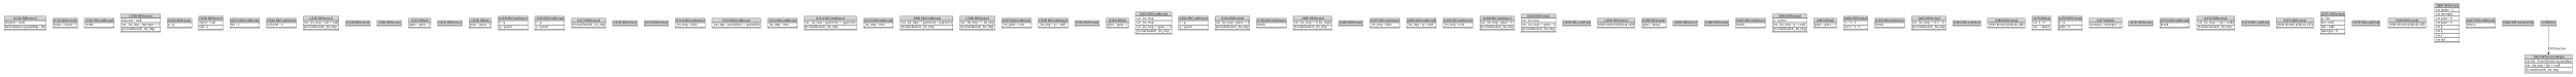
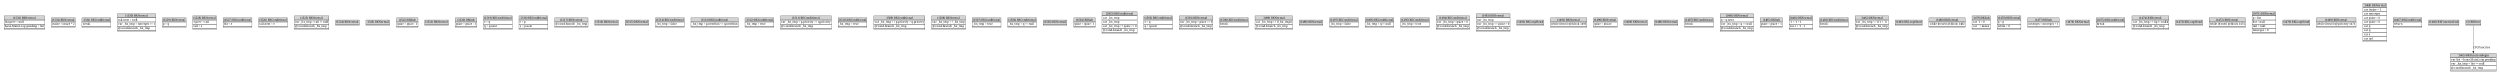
  digraph {
    fontname="Noto Serif"
    node [shape=plaintext fontname="Noto Serif"]
    n1 [label=<<table BORDER="0" CELLBORDER="1" CELLSPACING="0"> 	<tr><td port="in" bgcolor="lightgray">(1533) BKNormal</td></tr> 	<tr><td port="e0" align="left">list.prev = null</td></tr> 	<tr><td port="e1" align="left">haxe.MainLoop.pending = list</td></tr> 	<tr><td port="out"></td></tr> </table>>]
    n2 [label=<<table BORDER="0" CELLBORDER="1" CELLSPACING="0"> 	<tr><td port="in" bgcolor="lightgray">(1532) BKNormal</td></tr> 	<tr><td port="e0" align="left">insize = insize * 2</td></tr> 	<tr><td port="out"></td></tr> </table>>]
    n3 [label=<<table BORDER="0" CELLBORDER="1" CELLSPACING="0"> 	<tr><td port="in" bgcolor="lightgray">(1531) BKConditional</td></tr> 	<tr><td port="e0" align="left">break</td></tr> 	<tr><td port="out"></td></tr> </table>>]
    n4 [label=<<table BORDER="0" CELLBORDER="1" CELLSPACING="0"> 	<tr><td port="in" bgcolor="lightgray">(1530) BKNormal</td></tr> 	<tr><td port="e0" align="left">tail.next = null</td></tr> 	<tr><td port="e1" align="left">var _hx_tmp = nmerges &lt;= 1</td></tr> 	<tr><td port="e2" align="left">@:cond-branch _hx_tmp</td></tr> 	<tr><td port="out"></td></tr> </table>>]
    n5 [label=<<table BORDER="0" CELLBORDER="1" CELLSPACING="0"> 	<tr><td port="in" bgcolor="lightgray">(1529) BKNormal</td></tr> 	<tr><td port="e0" align="left">p = q</td></tr> 	<tr><td port="out"></td></tr> </table>>]
    n6 [label=<<table BORDER="0" CELLBORDER="1" CELLSPACING="0"> 	<tr><td port="in" bgcolor="lightgray">(1528) BKNormal</td></tr> 	<tr><td port="e0" align="left">e.prev = tail</td></tr> 	<tr><td port="e1" align="left">tail = e</td></tr> 	<tr><td port="out"></td></tr> </table>>]
    n7 [label=<<table BORDER="0" CELLBORDER="1" CELLSPACING="0"> 	<tr><td port="in" bgcolor="lightgray">(1527) BKConditional</td></tr> 	<tr><td port="e0" align="left">list = e</td></tr> 	<tr><td port="out"></td></tr> </table>>]
    n8 [label=<<table BORDER="0" CELLBORDER="1" CELLSPACING="0"> 	<tr><td port="in" bgcolor="lightgray">(1526) BKConditional</td></tr> 	<tr><td port="e0" align="left">tail.next = e</td></tr> 	<tr><td port="out"></td></tr> </table>>]
    n9 [label=<<table BORDER="0" CELLBORDER="1" CELLSPACING="0"> 	<tr><td port="in" bgcolor="lightgray">(1525) BKNormal</td></tr> 	<tr><td port="e0" align="left">var _hx_tmp = tail != null</td></tr> 	<tr><td port="e1" align="left">@:cond-branch _hx_tmp</td></tr> 	<tr><td port="out"></td></tr> </table>>]
    n10 [label=<<table BORDER="0" CELLBORDER="1" CELLSPACING="0"> 	<tr><td port="in" bgcolor="lightgray">(1524) BKNormal</td></tr> 	<tr><td port="out"></td></tr> </table>>]
    n11 [label=<<table BORDER="0" CELLBORDER="1" CELLSPACING="0"> 	<tr><td port="in" bgcolor="lightgray">(1523) BKNormal</td></tr> 	<tr><td port="out"></td></tr> </table>>]
    n12 [label=<<table BORDER="0" CELLBORDER="1" CELLSPACING="0"> 	<tr><td port="in" bgcolor="lightgray">(1522) BKSub</td></tr> 	<tr><td port="e0" align="left">qsize = qsize - 1</td></tr> 	<tr><td port="out"></td></tr> </table>>]
    n13 [label=<<table BORDER="0" CELLBORDER="1" CELLSPACING="0"> 	<tr><td port="in" bgcolor="lightgray">(1521) BKNormal</td></tr> 	<tr><td port="out"></td></tr> </table>>]
    n14 [label=<<table BORDER="0" CELLBORDER="1" CELLSPACING="0"> 	<tr><td port="in" bgcolor="lightgray">(1520) BKSub</td></tr> 	<tr><td port="e0" align="left">psize = psize - 1</td></tr> 	<tr><td port="out"></td></tr> </table>>]
    n15 [label=<<table BORDER="0" CELLBORDER="1" CELLSPACING="0"> 	<tr><td port="in" bgcolor="lightgray">(1519) BKConditional</td></tr> 	<tr><td port="e0" align="left">e = q</td></tr> 	<tr><td port="e1" align="left">q = q.next</td></tr> 	<tr><td port="out"></td></tr> </table>>]
    n16 [label=<<table BORDER="0" CELLBORDER="1" CELLSPACING="0"> 	<tr><td port="in" bgcolor="lightgray">(1518) BKConditional</td></tr> 	<tr><td port="e0" align="left">e = p</td></tr> 	<tr><td port="e1" align="left">p = p.next</td></tr> 	<tr><td port="out"></td></tr> </table>>]
    n17 [label=<<table BORDER="0" CELLBORDER="1" CELLSPACING="0"> 	<tr><td port="in" bgcolor="lightgray">(1517) BKNormal</td></tr> 	<tr><td port="e0" align="left">@:cond-branch _hx_tmp</td></tr> 	<tr><td port="out"></td></tr> </table>>]
    n18 [label=<<table BORDER="0" CELLBORDER="1" CELLSPACING="0"> 	<tr><td port="in" bgcolor="lightgray">(1516) BKNormal</td></tr> 	<tr><td port="out"></td></tr> </table>>]
    n19 [label=<<table BORDER="0" CELLBORDER="1" CELLSPACING="0"> 	<tr><td port="in" bgcolor="lightgray">(1515) BKNormal</td></tr> 	<tr><td port="out"></td></tr> </table>>]
    n20 [label=<<table BORDER="0" CELLBORDER="1" CELLSPACING="0"> 	<tr><td port="in" bgcolor="lightgray">(1514) BKConditional</td></tr> 	<tr><td port="e0" align="left">_hx_tmp = false</td></tr> 	<tr><td port="out"></td></tr> </table>>]
    n21 [label=<<table BORDER="0" CELLBORDER="1" CELLSPACING="0"> 	<tr><td port="in" bgcolor="lightgray">(1513) BKConditional</td></tr> 	<tr><td port="e0" align="left">_hx_tmp = p.nextRun &lt;= q.nextRun</td></tr> 	<tr><td port="out"></td></tr> </table>>]
    n22 [label=<<table BORDER="0" CELLBORDER="1" CELLSPACING="0"> 	<tr><td port="in" bgcolor="lightgray">(1512) BKConditional</td></tr> 	<tr><td port="e0" align="left">_hx_tmp = true</td></tr> 	<tr><td port="out"></td></tr> </table>>]
    n23 [label=<<table BORDER="0" CELLBORDER="1" CELLSPACING="0"> 	<tr><td port="in" bgcolor="lightgray">(1511) BKConditional</td></tr> 	<tr><td port="e0" align="left">var _hx_tmp = p.priority == q.priority</td></tr> 	<tr><td port="e1" align="left">@:cond-branch _hx_tmp</td></tr> 	<tr><td port="out"></td></tr> </table>>]
    n24 [label=<<table BORDER="0" CELLBORDER="1" CELLSPACING="0"> 	<tr><td port="in" bgcolor="lightgray">(1510) BKConditional</td></tr> 	<tr><td port="e0" align="left">_hx_tmp = true</td></tr> 	<tr><td port="out"></td></tr> </table>>]
    n25 [label=<<table BORDER="0" CELLBORDER="1" CELLSPACING="0"> 	<tr><td port="in" bgcolor="lightgray">(1509) BKConditional</td></tr> 	<tr><td port="e0" align="left">var _hx_tmp = ! p.priority &gt; q.priority</td></tr> 	<tr><td port="e1" align="left">@:cond-branch _hx_tmp</td></tr> 	<tr><td port="out"></td></tr> </table>>]
    n26 [label=<<table BORDER="0" CELLBORDER="1" CELLSPACING="0"> 	<tr><td port="in" bgcolor="lightgray">(1508) BKNormal</td></tr> 	<tr><td port="e0" align="left">var _hx_tmp = ! _hx_tmp</td></tr> 	<tr><td port="e1" align="left">@:cond-branch _hx_tmp</td></tr> 	<tr><td port="out"></td></tr> </table>>]
-   n27 [label=<<table BORDER="0" CELLBORDER="1" CELLSPACING="0"> 	<tr><td port="in" bgcolor="lightgray">(1507) BKConditional</td></tr> 	<tr><td port="e0" align="left">_hx_qsize = true</td></tr> 	<tr><td port="out"></td></tr> </table>>]
+   n27 [label=<<table BORDER="0" CELLBORDER="1" CELLSPACING="0"> 	<tr><td port="in" bgcolor="lightgray">(1507) BKConditional</td></tr> 	<tr><td port="e0" align="left">_hx_tmp = true</td></tr> 	<tr><td port="out"></td></tr> </table>>]
    n28 [label=<<table BORDER="0" CELLBORDER="1" CELLSPACING="0"> 	<tr><td port="in" bgcolor="lightgray">(1506) BKConditional</td></tr> 	<tr><td port="e0" align="left">_hx_tmp = q == null</td></tr> 	<tr><td port="out"></td></tr> </table>>]
    n29 [label=<<table BORDER="0" CELLBORDER="1" CELLSPACING="0"> 	<tr><td port="in" bgcolor="lightgray">(1505) BKNormal</td></tr> 	<tr><td port="out"></td></tr> </table>>]
    n30 [label=<<table BORDER="0" CELLBORDER="1" CELLSPACING="0"> 	<tr><td port="in" bgcolor="lightgray">(1504) BKSub</td></tr> 	<tr><td port="e0" align="left">qsize = qsize - 1</td></tr> 	<tr><td port="out"></td></tr> </table>>]
    n31 [label=<<table BORDER="0" CELLBORDER="1" CELLSPACING="0"> 	<tr><td port="in" bgcolor="lightgray">(1503) BKConditional</td></tr> 	<tr><td port="e0" align="left">var _hx_tmp</td></tr> 	<tr><td port="e1" align="left">var _hx_tmp</td></tr> 	<tr><td port="e2" align="left">var _hx_tmp = ! qsize == 0</td></tr> 	<tr><td port="e3" align="left">@:cond-branch _hx_tmp</td></tr> 	<tr><td port="out"></td></tr> </table>>]
    n32 [label=<<table BORDER="0" CELLBORDER="1" CELLSPACING="0"> 	<tr><td port="in" bgcolor="lightgray">(1502) BKConditional</td></tr> 	<tr><td port="e0" align="left">e = q</td></tr> 	<tr><td port="e1" align="left">q = q.next</td></tr> 	<tr><td port="out"></td></tr> </table>>]
    n33 [label=<<table BORDER="0" CELLBORDER="1" CELLSPACING="0"> 	<tr><td port="in" bgcolor="lightgray">(1501) BKNormal</td></tr> 	<tr><td port="e0" align="left">var _hx_tmp = psize == 0</td></tr> 	<tr><td port="e1" align="left">@:cond-branch _hx_tmp</td></tr> 	<tr><td port="out"></td></tr> </table>>]
    n34 [label=<<table BORDER="0" CELLBORDER="1" CELLSPACING="0"> 	<tr><td port="in" bgcolor="lightgray">(1500) BKConditional</td></tr> 	<tr><td port="e0" align="left">break</td></tr> 	<tr><td port="out"></td></tr> </table>>]
    n35 [label=<<table BORDER="0" CELLBORDER="1" CELLSPACING="0"> 	<tr><td port="in" bgcolor="lightgray">(1499) BKNormal</td></tr> 	<tr><td port="e0" align="left">var _hx_tmp = ! ((_hx_tmp))</td></tr> 	<tr><td port="e1" align="left">@:cond-branch _hx_tmp</td></tr> 	<tr><td port="out"></td></tr> </table>>]
    n36 [label=<<table BORDER="0" CELLBORDER="1" CELLSPACING="0"> 	<tr><td port="in" bgcolor="lightgray">(1498) BKNormal</td></tr> 	<tr><td port="out"></td></tr> </table>>]
    n37 [label=<<table BORDER="0" CELLBORDER="1" CELLSPACING="0"> 	<tr><td port="in" bgcolor="lightgray">(1497) BKConditional</td></tr> 	<tr><td port="e0" align="left">_hx_tmp = false</td></tr> 	<tr><td port="out"></td></tr> </table>>]
    n38 [label=<<table BORDER="0" CELLBORDER="1" CELLSPACING="0"> 	<tr><td port="in" bgcolor="lightgray">(1496) BKConditional</td></tr> 	<tr><td port="e0" align="left">_hx_tmp = q != null</td></tr> 	<tr><td port="out"></td></tr> </table>>]
    n39 [label=<<table BORDER="0" CELLBORDER="1" CELLSPACING="0"> 	<tr><td port="in" bgcolor="lightgray">(1495) BKConditional</td></tr> 	<tr><td port="e0" align="left">_hx_tmp = true</td></tr> 	<tr><td port="out"></td></tr> </table>>]
    n40 [label=<<table BORDER="0" CELLBORDER="1" CELLSPACING="0"> 	<tr><td port="in" bgcolor="lightgray">(1494) BKConditional</td></tr> 	<tr><td port="e0" align="left">var _hx_tmp = qsize &gt; 0</td></tr> 	<tr><td port="e1" align="left">@:cond-branch _hx_tmp</td></tr> 	<tr><td port="out"></td></tr> </table>>]
    n41 [label=<<table BORDER="0" CELLBORDER="1" CELLSPACING="0"> 	<tr><td port="in" bgcolor="lightgray">(1493) BKNormal</td></tr> 	<tr><td port="e0" align="left">var _hx_tmp</td></tr> 	<tr><td port="e1" align="left">var _hx_tmp = ! psize &gt; 0</td></tr> 	<tr><td port="e2" align="left">@:cond-branch _hx_tmp</td></tr> 	<tr><td port="out"></td></tr> </table>>]
    n42 [label=<<table BORDER="0" CELLBORDER="1" CELLSPACING="0"> 	<tr><td port="in" bgcolor="lightgray">(1492) BKLoopHead</td></tr> 	<tr><td port="out"></td></tr> </table>>]
    n43 [label=<<table BORDER="0" CELLBORDER="1" CELLSPACING="0"> 	<tr><td port="in" bgcolor="lightgray">(1491) BKNormal</td></tr> 	<tr><td port="e0" align="left">while ((true)) @:block 1493</td></tr> 	<tr><td port="out"></td></tr> </table>>]
    n44 [label=<<table BORDER="0" CELLBORDER="1" CELLSPACING="0"> 	<tr><td port="in" bgcolor="lightgray">(1490) BKNormal</td></tr> 	<tr><td port="e0" align="left">qsize = insize</td></tr> 	<tr><td port="out"></td></tr> </table>>]
    n45 [label=<<table BORDER="0" CELLBORDER="1" CELLSPACING="0"> 	<tr><td port="in" bgcolor="lightgray">(1489) BKNormal</td></tr> 	<tr><td port="out"></td></tr> </table>>]
    n46 [label=<<table BORDER="0" CELLBORDER="1" CELLSPACING="0"> 	<tr><td port="in" bgcolor="lightgray">(1488) BKNormal</td></tr> 	<tr><td port="out"></td></tr> </table>>]
    n47 [label=<<table BORDER="0" CELLBORDER="1" CELLSPACING="0"> 	<tr><td port="in" bgcolor="lightgray">(1487) BKConditional</td></tr> 	<tr><td port="e0" align="left">break</td></tr> 	<tr><td port="out"></td></tr> </table>>]
    n48 [label=<<table BORDER="0" CELLBORDER="1" CELLSPACING="0"> 	<tr><td port="in" bgcolor="lightgray">(1486) BKNormal</td></tr> 	<tr><td port="e0" align="left">q = q.next</td></tr> 	<tr><td port="e1" align="left">var _hx_tmp = q == null</td></tr> 	<tr><td port="e2" align="left">@:cond-branch _hx_tmp</td></tr> 	<tr><td port="out"></td></tr> </table>>]
    n49 [label=<<table BORDER="0" CELLBORDER="1" CELLSPACING="0"> 	<tr><td port="in" bgcolor="lightgray">(1485) BKSub</td></tr> 	<tr><td port="e0" align="left">psize = psize + 1</td></tr> 	<tr><td port="out"></td></tr> </table>>]
    n50 [label=<<table BORDER="0" CELLBORDER="1" CELLSPACING="0"> 	<tr><td port="in" bgcolor="lightgray">(1484) BKNormal</td></tr> 	<tr><td port="e0" align="left">`1 = `1 + 1</td></tr> 	<tr><td port="e1" align="left">var i = `1 - 1</td></tr> 	<tr><td port="out"></td></tr> </table>>]
    n51 [label=<<table BORDER="0" CELLBORDER="1" CELLSPACING="0"> 	<tr><td port="in" bgcolor="lightgray">(1483) BKConditional</td></tr> 	<tr><td port="e0" align="left">break</td></tr> 	<tr><td port="out"></td></tr> </table>>]
    n52 [label=<<table BORDER="0" CELLBORDER="1" CELLSPACING="0"> 	<tr><td port="in" bgcolor="lightgray">(1482) BKNormal</td></tr> 	<tr><td port="e0" align="left">var _hx_tmp = ! ((`1 &lt; `))</td></tr> 	<tr><td port="e1" align="left">@:cond-branch _hx_tmp</td></tr> 	<tr><td port="out"></td></tr> </table>>]
    n53 [label=<<table BORDER="0" CELLBORDER="1" CELLSPACING="0"> 	<tr><td port="in" bgcolor="lightgray">(1481) BKLoopHead</td></tr> 	<tr><td port="out"></td></tr> </table>>]
    n54 [label=<<table BORDER="0" CELLBORDER="1" CELLSPACING="0"> 	<tr><td port="in" bgcolor="lightgray">(1480) BKNormal</td></tr> 	<tr><td port="e0" align="left">while ((true)) @:block 1482</td></tr> 	<tr><td port="out"></td></tr> </table>>]
    n55 [label=<<table BORDER="0" CELLBORDER="1" CELLSPACING="0"> 	<tr><td port="in" bgcolor="lightgray">(1479) BKSub</td></tr> 	<tr><td port="e0" align="left">var `1 = 0</td></tr> 	<tr><td port="e1" align="left">var ` = insize</td></tr> 	<tr><td port="out"></td></tr> </table>>]
-   n56 [label=<<table BORDER="0" CELLBORDER="1" CELLSPACING="0"> 	<tr><td port="in" bgcolor="lightgray">(1478) BKNormal</td></tr> 	<tr><td port="e0" align="left">q = p</td></tr> 	<tr><td port="e1" align="left">psize = 0</td></tr> 	<tr><td port="out"></td></tr> </table>>]
+   n56 [label=<<table BORDER="0" CELLBORDER="1" CELLSPACING="0"> 	<tr><td port="in" bgcolor="lightgray">(1478) BKNormal</td></tr> 	<tr><td port="e0" align="left">q = p</td></tr> 	<tr><td port="e1" align="left">while = 0</td></tr> 	<tr><td port="out"></td></tr> </table>>]
    n57 [label=<<table BORDER="0" CELLBORDER="1" CELLSPACING="0"> 	<tr><td port="in" bgcolor="lightgray">(1477) BKSub</td></tr> 	<tr><td port="e0" align="left">nmerges = nmerges + 1</td></tr> 	<tr><td port="out"></td></tr> </table>>]
    n58 [label=<<table BORDER="0" CELLBORDER="1" CELLSPACING="0"> 	<tr><td port="in" bgcolor="lightgray">(1476) BKNormal</td></tr> 	<tr><td port="out"></td></tr> </table>>]
    n59 [label=<<table BORDER="0" CELLBORDER="1" CELLSPACING="0"> 	<tr><td port="in" bgcolor="lightgray">(1475) BKConditional</td></tr> 	<tr><td port="e0" align="left">break</td></tr> 	<tr><td port="out"></td></tr> </table>>]
-   n60 [label=<<table BORDER="0" CELLBORDER="1" CELLSPACING="0"> 	<tr><td port="in" bgcolor="lightgray">(1474) BKNormal</td></tr> 	<tr><td port="e0" align="left">var _hx_tmp = ! ((p != null))</td></tr> 	<tr><td port="e1" align="left">@:insize-branch _hx_tmp</td></tr> 	<tr><td port="out"></td></tr> </table>>]
+   n60 [label=<<table BORDER="0" CELLBORDER="1" CELLSPACING="0"> 	<tr><td port="in" bgcolor="lightgray">(1474) BKNormal</td></tr> 	<tr><td port="e0" align="left">var _hx_tmp = ! ((p != null))</td></tr> 	<tr><td port="e1" align="left">@:cond-branch _hx_tmp</td></tr> 	<tr><td port="out"></td></tr> </table>>]
    n61 [label=<<table BORDER="0" CELLBORDER="1" CELLSPACING="0"> 	<tr><td port="in" bgcolor="lightgray">(1473) BKLoopHead</td></tr> 	<tr><td port="out"></td></tr> </table>>]
    n62 [label=<<table BORDER="0" CELLBORDER="1" CELLSPACING="0"> 	<tr><td port="in" bgcolor="lightgray">(1472) BKNormal</td></tr> 	<tr><td port="e0" align="left">while ((true)) @:block 1474</td></tr> 	<tr><td port="out"></td></tr> </table>>]
    n63 [label=<<table BORDER="0" CELLBORDER="1" CELLSPACING="0"> 	<tr><td port="in" bgcolor="lightgray">(1471) BKNormal</td></tr> 	<tr><td port="e0" align="left">p = list</td></tr> 	<tr><td port="e1" align="left">list = null</td></tr> 	<tr><td port="e2" align="left">tail = null</td></tr> 	<tr><td port="e3" align="left">nmerges = 0</td></tr> 	<tr><td port="out"></td></tr> </table>>]
    n64 [label=<<table BORDER="0" CELLBORDER="1" CELLSPACING="0"> 	<tr><td port="in" bgcolor="lightgray">(1470) BKLoopHead</td></tr> 	<tr><td port="out"></td></tr> </table>>]
-   n65 [label=<<table BORDER="0" CELLBORDER="1" CELLSPACING="0"> 	<tr><td port="in" bgcolor="lightgray">(1469) BKNormal</td></tr> 	<tr><td port="e0" align="left">while ((true)) @:block 1471</td></tr> 	<tr><td port="out"></td></tr> </table>>]
+   n65 [label=<<table BORDER="0" CELLBORDER="1" CELLSPACING="0"> 	<tr><td port="in" bgcolor="lightgray">(1469) BKNormal</td></tr> 	<tr><td port="e0" align="left">while ((true)) @:priority 1471</td></tr> 	<tr><td port="out"></td></tr> </table>>]
    n66 [label=<<table BORDER="0" CELLBORDER="1" CELLSPACING="0"> 	<tr><td port="in" bgcolor="lightgray">(1468) BKNormal</td></tr> 	<tr><td port="e0" align="left">var insize = 1</td></tr> 	<tr><td port="e1" align="left">var nmerges</td></tr> 	<tr><td port="e2" align="left">var psize = 0</td></tr> 	<tr><td port="e3" align="left">var qsize = 0</td></tr> 	<tr><td port="e4" align="left">var p</td></tr> 	<tr><td port="e5" align="left">var q</td></tr> 	<tr><td port="e6" align="left">var e</td></tr> 	<tr><td port="e7" align="left">var tail</td></tr> 	<tr><td port="out"></td></tr> </table>>]
    n67 [label=<<table BORDER="0" CELLBORDER="1" CELLSPACING="0"> 	<tr><td port="in" bgcolor="lightgray">(1467) BKConditional</td></tr> 	<tr><td port="e0" align="left">return</td></tr> 	<tr><td port="out"></td></tr> </table>>]
    n68 [label=<<table BORDER="0" CELLBORDER="1" CELLSPACING="0"> 	<tr><td port="in" bgcolor="lightgray">(1466) BKFunctionEnd</td></tr> 	<tr><td port="out"></td></tr> </table>>]
    n69 [label=<<table BORDER="0" CELLBORDER="1" CELLSPACING="0"> 	<tr><td port="in" bgcolor="lightgray">(1465) BKFunctionBegin</td></tr> 	<tr><td port="e0" align="left">var list = haxe.MainLoop.pending</td></tr> 	<tr><td port="e1" align="left">var _hx_tmp = list == null</td></tr> 	<tr><td port="e2" align="left">@:cond-branch _hx_tmp</td></tr> 	<tr><td port="out"></td></tr> </table>>]
    n70 [label=<<table BORDER="0" CELLBORDER="1" CELLSPACING="0"> 	<tr><td port="in" bgcolor="lightgray">(1) BKRoot</td></tr> 	<tr><td port="out"></td></tr> </table>>]
    n70 -> n69 [headport=in label=CFGFunction tailport=out fontname="Noto Serif"]
  }
